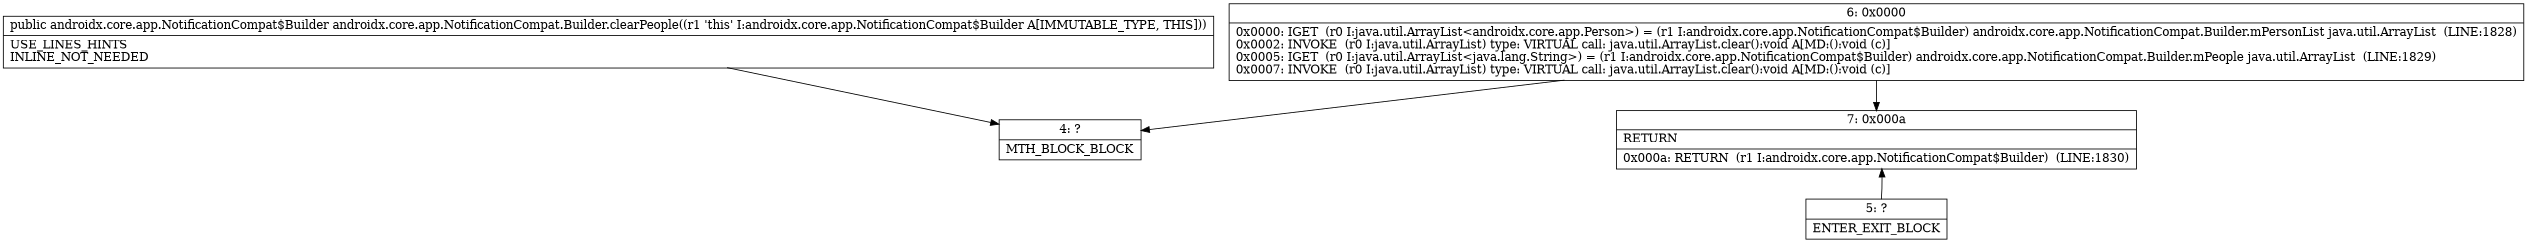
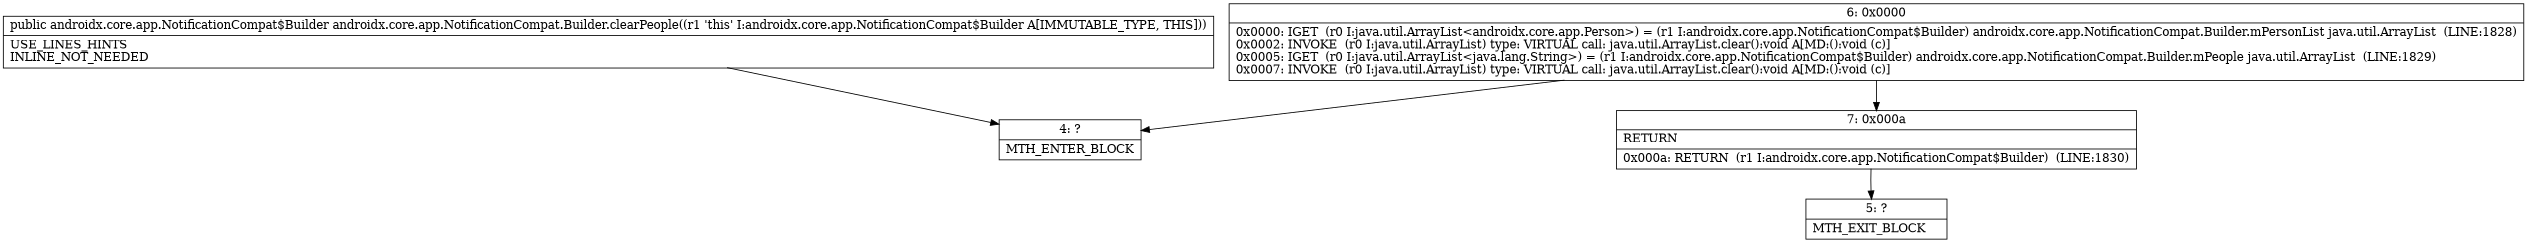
  digraph {
    node [shape=record]
-   n1 [label="{4\:\ ?|MTH_BLOCK_BLOCK\l}"]
+   n1 [label="{4\:\ ?|MTH_ENTER_BLOCK\l}"]
    n2 [label="{6\:\ 0x0000|0x0000: IGET  (r0 I:java.util.ArrayList\<androidx.core.app.Person\>) = (r1 I:androidx.core.app.NotificationCompat$Builder) androidx.core.app.NotificationCompat.Builder.mPersonList java.util.ArrayList  (LINE:1828)\l0x0002: INVOKE  (r0 I:java.util.ArrayList) type: VIRTUAL call: java.util.ArrayList.clear():void A[MD:():void (c)]\l0x0005: IGET  (r0 I:java.util.ArrayList\<java.lang.String\>) = (r1 I:androidx.core.app.NotificationCompat$Builder) androidx.core.app.NotificationCompat.Builder.mPeople java.util.ArrayList  (LINE:1829)\l0x0007: INVOKE  (r0 I:java.util.ArrayList) type: VIRTUAL call: java.util.ArrayList.clear():void A[MD:():void (c)]\l}"]
    n3 [label="{7\:\ 0x000a|RETURN\l|0x000a: RETURN  (r1 I:androidx.core.app.NotificationCompat$Builder)  (LINE:1830)\l}"]
-   n4 [label="{5\:\ ?|ENTER_EXIT_BLOCK\l}"]
+   n4 [label="{5\:\ ?|MTH_EXIT_BLOCK\l}"]
    n5 [label="{public androidx.core.app.NotificationCompat$Builder androidx.core.app.NotificationCompat.Builder.clearPeople((r1 'this' I:androidx.core.app.NotificationCompat$Builder A[IMMUTABLE_TYPE, THIS]))  | USE_LINES_HINTS\lINLINE_NOT_NEEDED\l}"]
    n2 -> n1
    n2 -> n3
-   n4 -> n3
+   n3 -> n4
    n5 -> n1
  }
